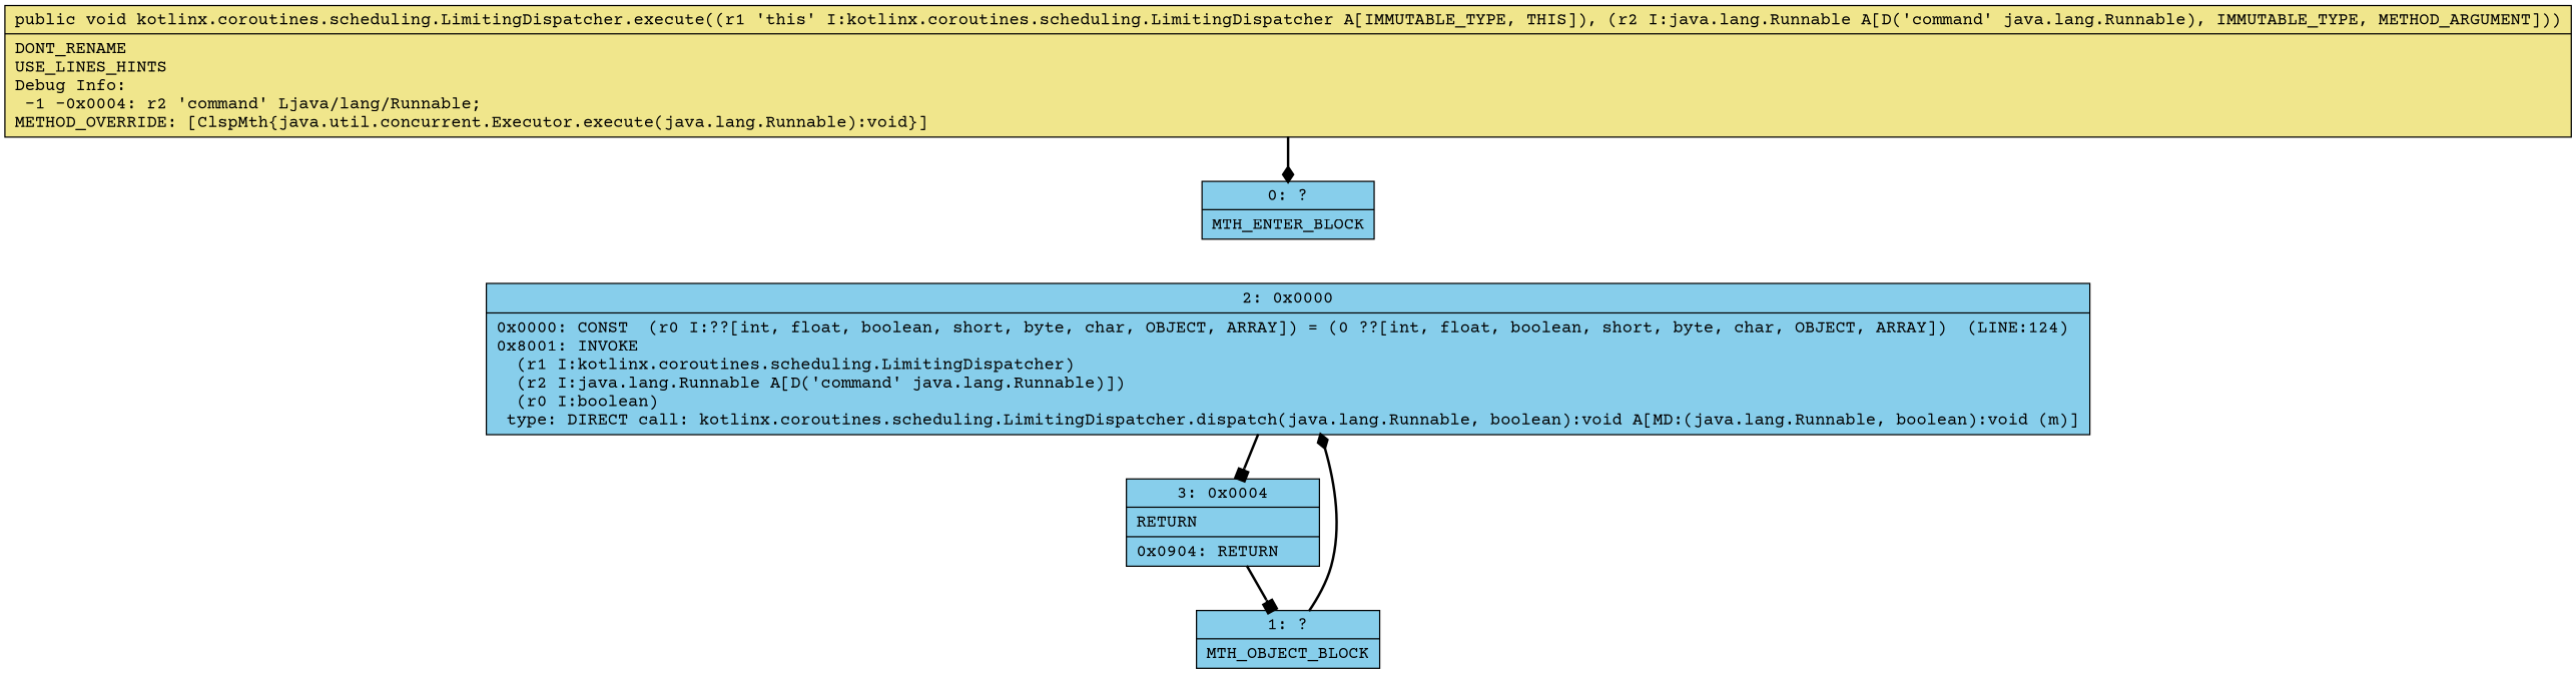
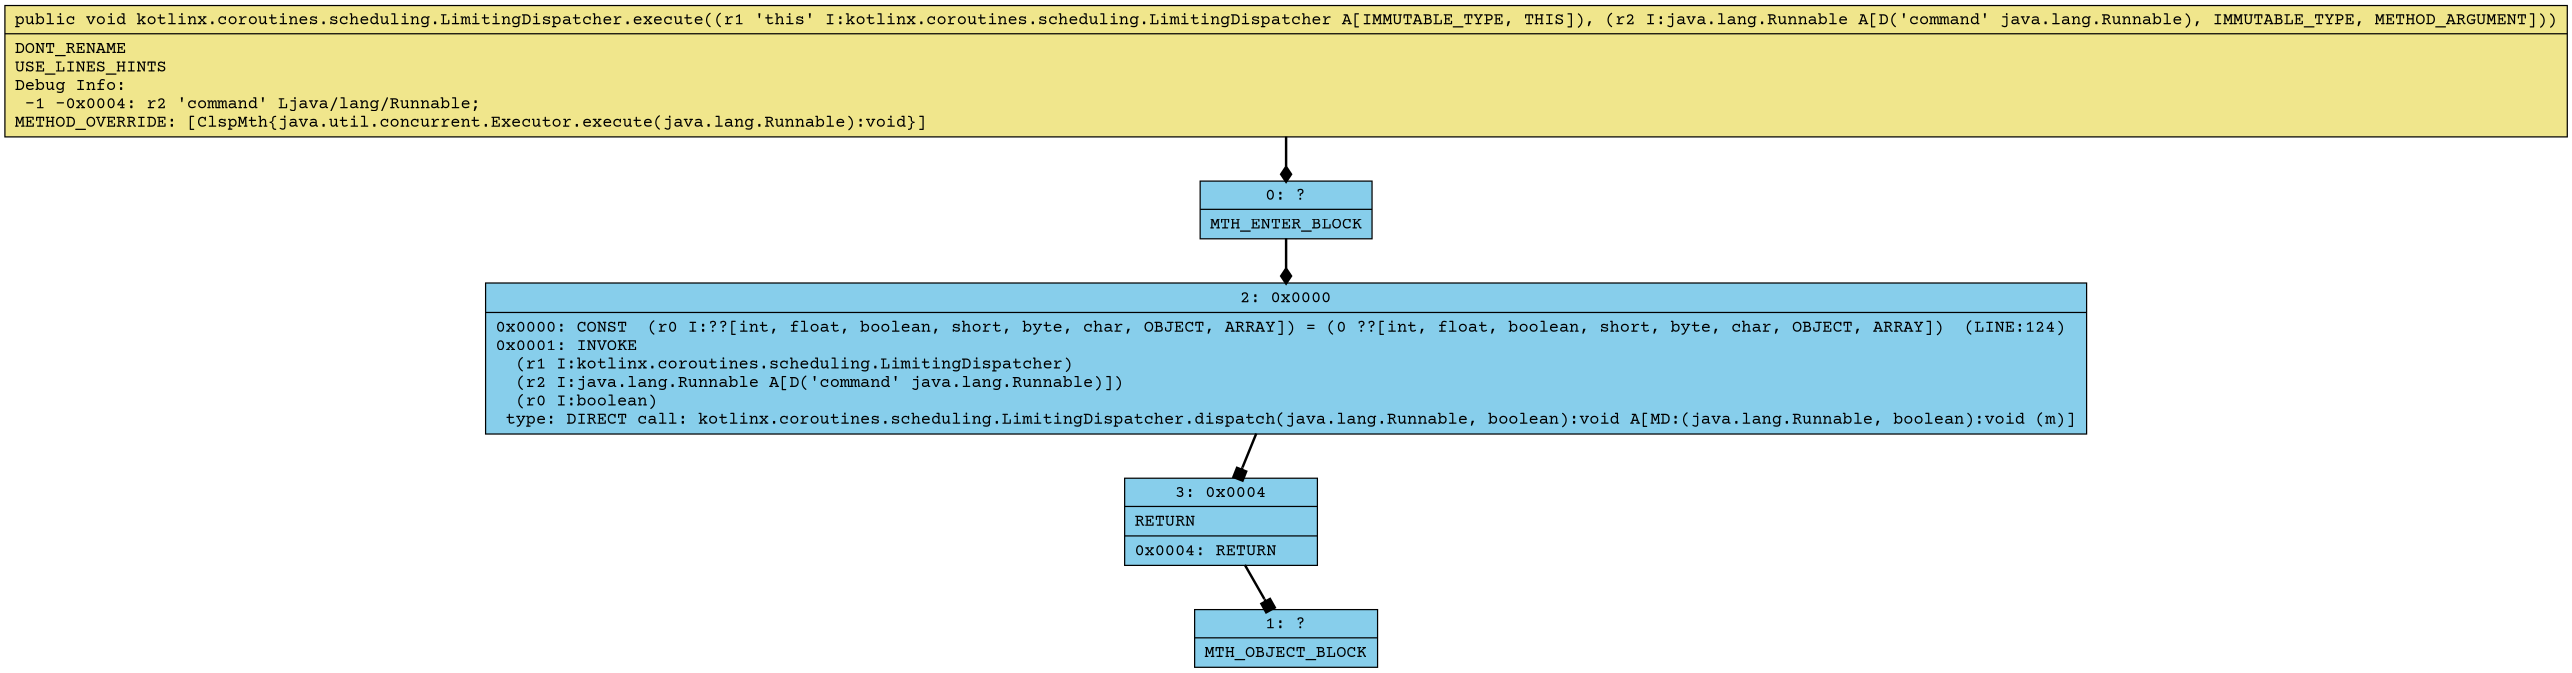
  digraph {
    fontname="Courier Prime"
    node [fillcolor=skyblue fontname="Courier Prime" shape=record style=filled]
    edge [arrowhead=diamond fontname="Courier Prime" style=bold]
    n1 [label="{0\:\ ?|MTH_ENTER_BLOCK\l}"]
-   n2 [label="{2\:\ 0x0000|0x0000: CONST  (r0 I:??[int, float, boolean, short, byte, char, OBJECT, ARRAY]) = (0 ??[int, float, boolean, short, byte, char, OBJECT, ARRAY])  (LINE:124)\l0x8001: INVOKE  \l  (r1 I:kotlinx.coroutines.scheduling.LimitingDispatcher)\l  (r2 I:java.lang.Runnable A[D('command' java.lang.Runnable)])\l  (r0 I:boolean)\l type: DIRECT call: kotlinx.coroutines.scheduling.LimitingDispatcher.dispatch(java.lang.Runnable, boolean):void A[MD:(java.lang.Runnable, boolean):void (m)]\l}"]
-   n3 [label="{3\:\ 0x0004|RETURN\l|0x0904: RETURN   \l}"]
+   n2 [label="{2\:\ 0x0000|0x0000: CONST  (r0 I:??[int, float, boolean, short, byte, char, OBJECT, ARRAY]) = (0 ??[int, float, boolean, short, byte, char, OBJECT, ARRAY])  (LINE:124)\l0x0001: INVOKE  \l  (r1 I:kotlinx.coroutines.scheduling.LimitingDispatcher)\l  (r2 I:java.lang.Runnable A[D('command' java.lang.Runnable)])\l  (r0 I:boolean)\l type: DIRECT call: kotlinx.coroutines.scheduling.LimitingDispatcher.dispatch(java.lang.Runnable, boolean):void A[MD:(java.lang.Runnable, boolean):void (m)]\l}"]
+   n3 [label="{3\:\ 0x0004|RETURN\l|0x0004: RETURN   \l}"]
    n4 [label="{1\:\ ?|MTH_OBJECT_BLOCK\l}"]
    n5 [fillcolor=khaki label="{public void kotlinx.coroutines.scheduling.LimitingDispatcher.execute((r1 'this' I:kotlinx.coroutines.scheduling.LimitingDispatcher A[IMMUTABLE_TYPE, THIS]), (r2 I:java.lang.Runnable A[D('command' java.lang.Runnable), IMMUTABLE_TYPE, METHOD_ARGUMENT]))  | DONT_RENAME\lUSE_LINES_HINTS\lDebug Info:\l  \-1 \-0x0004: r2 'command' Ljava\/lang\/Runnable;\lMETHOD_OVERRIDE: [ClspMth\{java.util.concurrent.Executor.execute(java.lang.Runnable):void\}]\l}"]
-   n4 -> n2
+   n1 -> n2
    n2 -> n3 [arrowhead=box]
    n3 -> n4 [arrowhead=box]
    n5 -> n1
  }
